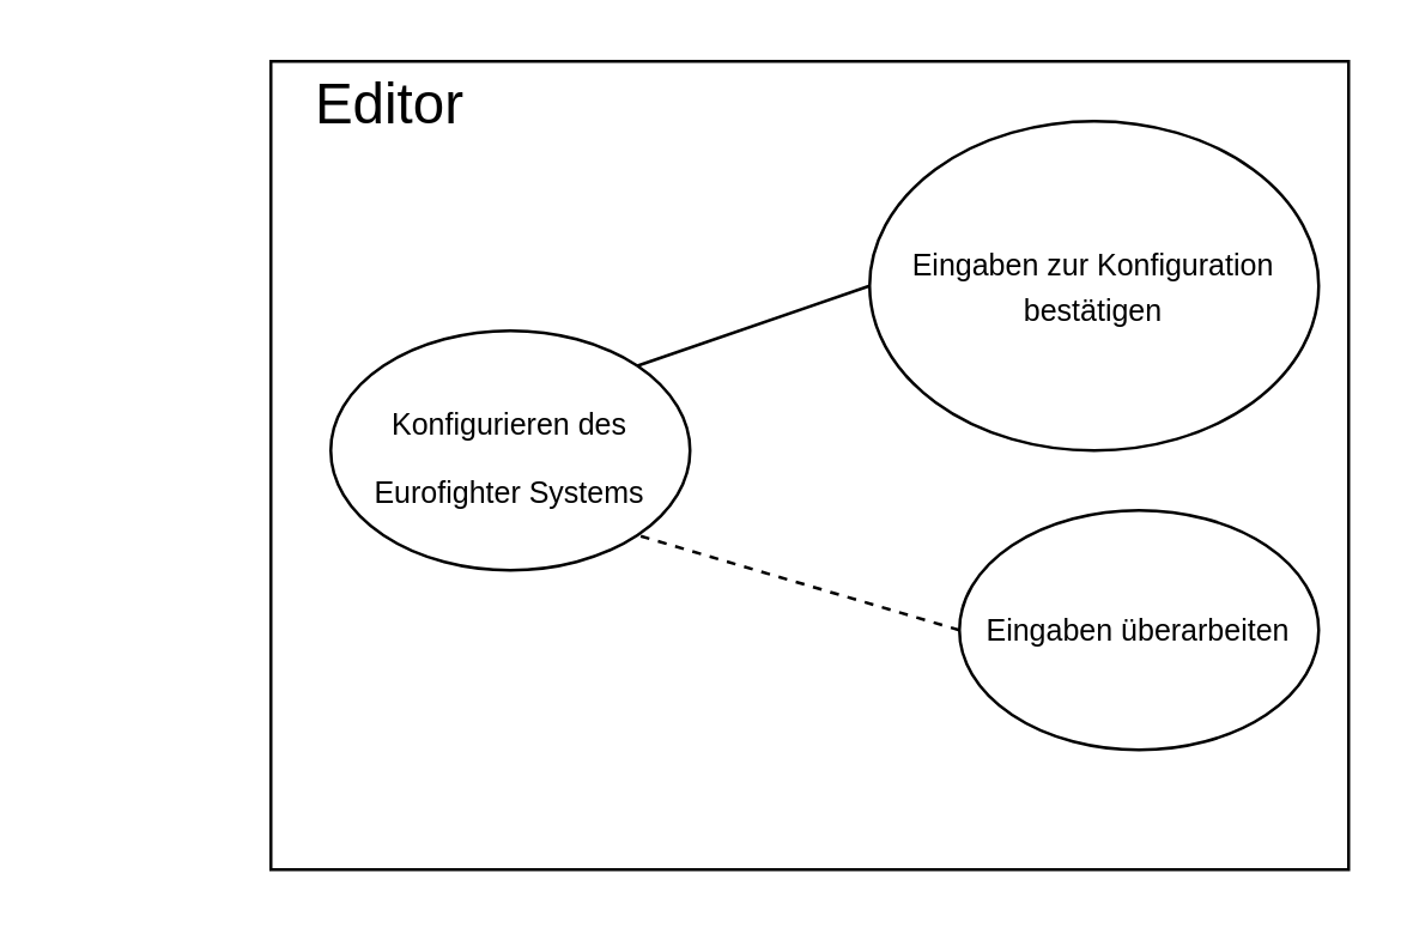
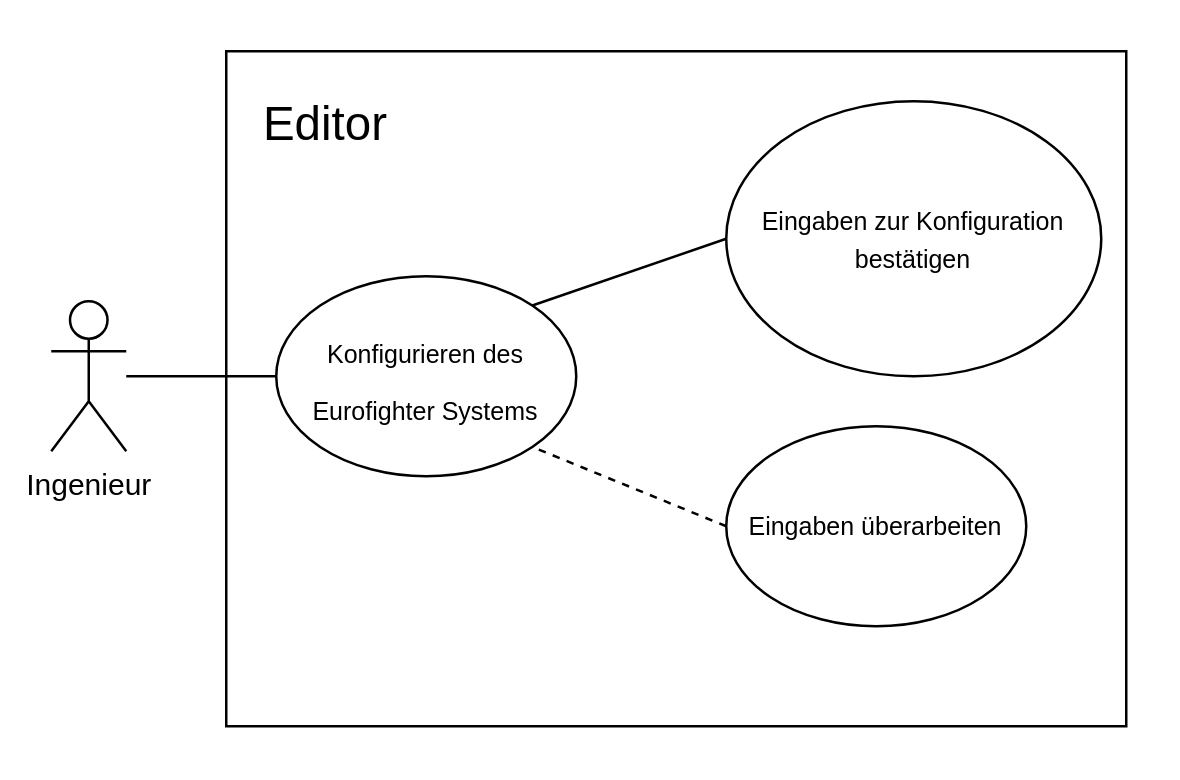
  <mxCell id="0" />
  <mxCell id="1" parent="0" />
+ <mxCell id="2" value="Ingenieur" style="shape=umlActor;verticalLabelPosition=bottom;verticalAlign=top;html=1;outlineConnect=0;" vertex="1" parent="1"><mxGeometry x="20" y="120" width="30" height="60" as="geometry" /></mxCell>
  <mxCell id="3" value="" style="rounded=0;whiteSpace=wrap;html=1;fillColor=none;" vertex="1" parent="1"><mxGeometry x="90" y="20" width="360" height="270" as="geometry" /></mxCell>
  <mxCell id="4" value="&lt;font style=&quot;font-size: 10px;&quot;&gt;Eingaben zur Konfiguration bestätigen&lt;/font&gt;" style="ellipse;whiteSpace=wrap;html=1;fillColor=none;" vertex="1" parent="1"><mxGeometry x="290" y="40" width="150" height="110" as="geometry" /></mxCell>
- <mxCell id="5" value="&lt;font style=&quot;font-size: 19px;&quot;&gt;Editor&lt;/font&gt;" style="text;html=1;strokeColor=none;fillColor=none;align=center;verticalAlign=middle;whiteSpace=wrap;rounded=0;" vertex="1" parent="1"><mxGeometry x="100" y="20" width="60" height="30" as="geometry" /></mxCell>
+ <mxCell id="5" value="&lt;font style=&quot;font-size: 19px;&quot;&gt;Editor&lt;/font&gt;" style="text;html=1;strokeColor=none;fillColor=none;align=center;verticalAlign=middle;whiteSpace=wrap;rounded=0;" vertex="1" parent="1"><mxGeometry x="100" y="35" width="60" height="30" as="geometry" /></mxCell>
  <mxCell id="6" value="&lt;font style=&quot;font-size: 10px;&quot;&gt;Konfigurieren des Eurofighter Systems&lt;/font&gt;" style="ellipse;whiteSpace=wrap;html=1;fontSize=19;fillColor=none;" vertex="1" parent="1"><mxGeometry x="110" y="110" width="120" height="80" as="geometry" /></mxCell>
- <mxCell id="7" value="Eingaben überarbeiten" style="ellipse;whiteSpace=wrap;html=1;fontSize=10;fillColor=none;" vertex="1" parent="1"><mxGeometry x="320" y="170" width="120" height="80" as="geometry" /></mxCell>
+ <mxCell id="7" value="Eingaben überarbeiten" style="ellipse;whiteSpace=wrap;html=1;fontSize=10;fillColor=none;" vertex="1" parent="1"><mxGeometry x="290" y="170" width="120" height="80" as="geometry" /></mxCell>
  <mxCell id="8" value="" style="endArrow=none;html=1;rounded=0;fontSize=10;entryX=0;entryY=0.5;entryDx=0;entryDy=0;exitX=1;exitY=0;exitDx=0;exitDy=0;" edge="1" parent="1" source="6" target="4"><mxGeometry width="50" height="50" relative="1" as="geometry"><mxPoint x="160" y="280" as="sourcePoint" /><mxPoint x="210" y="230" as="targetPoint" /></mxGeometry></mxCell>
  <mxCell id="9" value="" style="endArrow=none;html=1;rounded=0;fontSize=10;entryX=1;entryY=1;entryDx=0;entryDy=0;exitX=0;exitY=0.5;exitDx=0;exitDy=0;dashed=1;" edge="1" parent="1" source="7" target="6"><mxGeometry width="50" height="50" relative="1" as="geometry"><mxPoint x="160" y="280" as="sourcePoint" /><mxPoint x="210" y="230" as="targetPoint" /></mxGeometry></mxCell>
+ <mxCell id="10" value="" style="endArrow=none;html=1;rounded=0;fontSize=10;entryX=0;entryY=0.5;entryDx=0;entryDy=0;" edge="1" parent="1" source="2" target="6"><mxGeometry width="50" height="50" relative="1" as="geometry"><mxPoint x="160" y="280" as="sourcePoint" /><mxPoint x="210" y="230" as="targetPoint" /></mxGeometry></mxCell>
